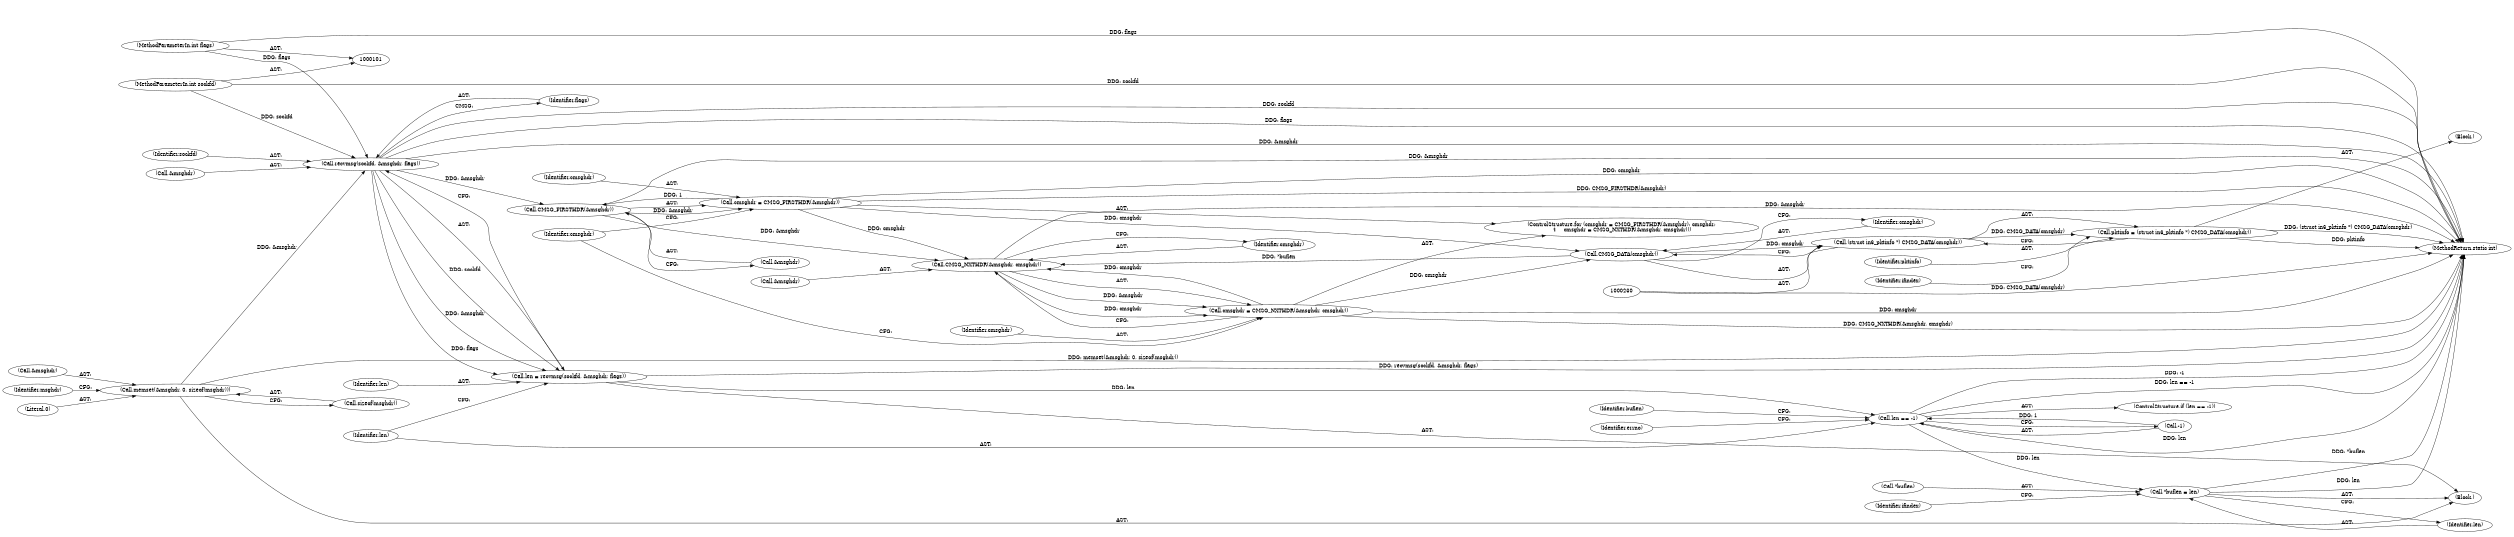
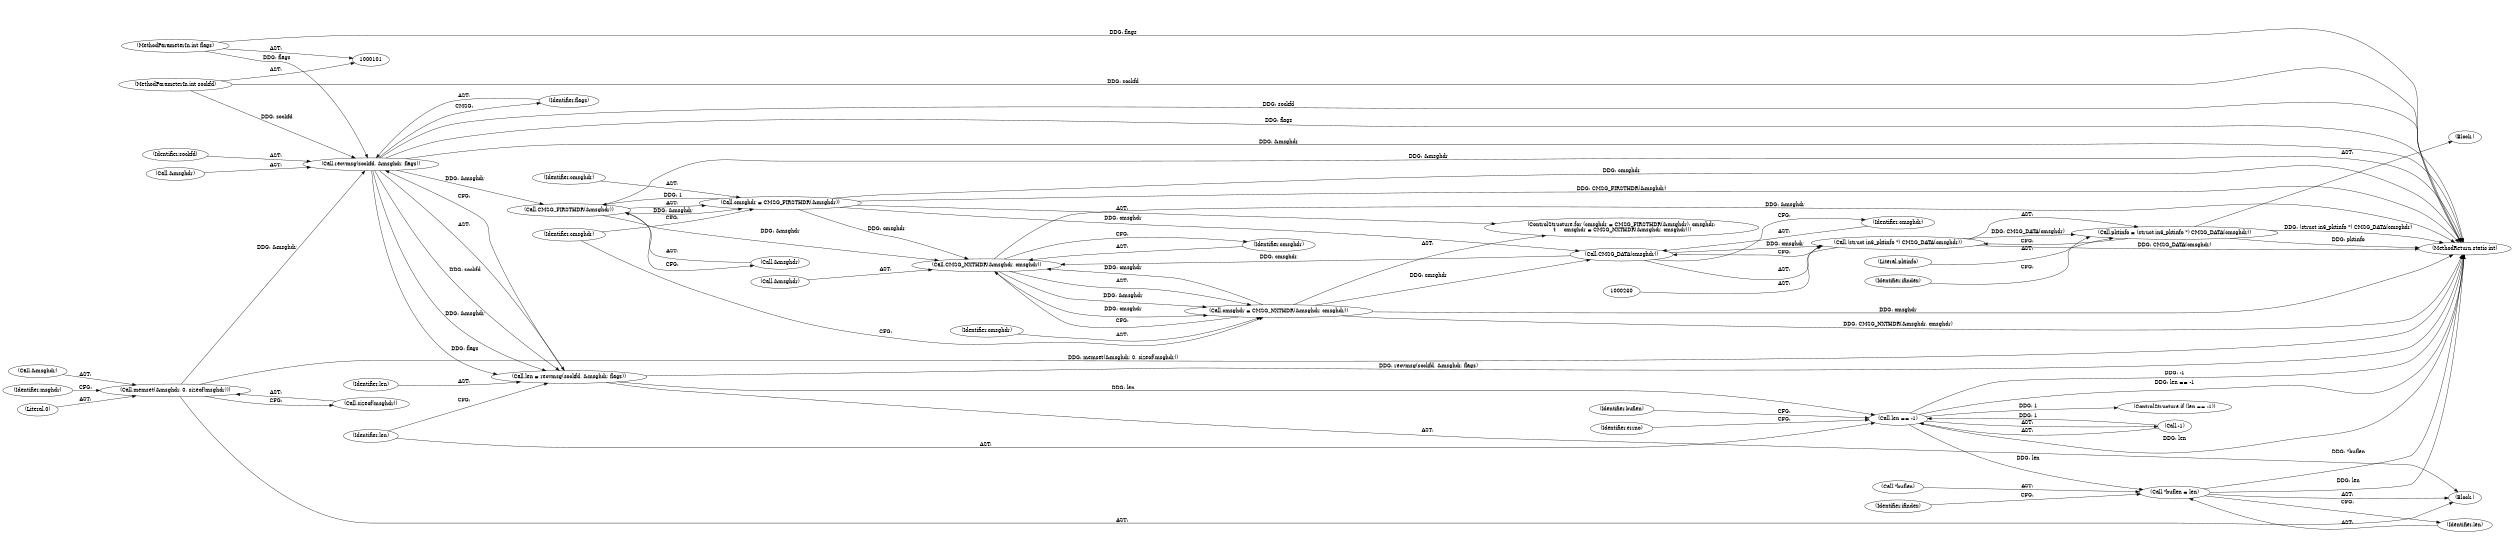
  digraph {
    rankdir=LR
    n1 [label="(Call,recvmsg(sockfd, &msghdr, flags))"]
    n2 [label="(Call,len = recvmsg(sockfd, &msghdr, flags))"]
    n3 [label="(Call,CMSG_FIRSTHDR(&msghdr))"]
    n4 [label="(Identifier,flags)"]
    n5 [label="(MethodReturn,static int)"]
    n6 [label="(Block,)"]
    n7 [label="(Call,len == -1)"]
    n8 [label="(Call,cmsghdr = CMSG_FIRSTHDR(&msghdr))"]
    n9 [label="(Call,CMSG_NXTHDR(&msghdr, cmsghdr))"]
    n10 [label="(Call,&msghdr)"]
    n11 [label="(MethodParameterIn,int sockfd)"]
    1000101
    n13 [label="(Call,memset(&msghdr, 0, sizeof(msghdr)))"]
    n14 [label="(Call,sizeof(msghdr))"]
    n15 [label="(MethodParameterIn,int flags)"]
    n16 [label="(Call,*buflen = len)"]
    n17 [label="(ControlStructure,if (len == -1))"]
    n18 [label="(Call,-1)"]
    n19 [label="(Identifier,len)"]
    n20 [label="(Call,CMSG_DATA(cmsghdr))"]
    n21 [label="(ControlStructure,for (cmsghdr = CMSG_FIRSTHDR(&msghdr); cmsghdr;\n \t     cmsghdr = CMSG_NXTHDR(&msghdr, cmsghdr)))"]
    n22 [label="(Call,cmsghdr = CMSG_NXTHDR(&msghdr, cmsghdr))"]
    n23 [label="(Identifier,cmsghdr)"]
    n24 [label="(Call,(struct in6_pktinfo *) CMSG_DATA(cmsghdr))"]
    n25 [label="(Identifier,cmsghdr)"]
    n26 [label="(Call,pktinfo = (struct in6_pktinfo *) CMSG_DATA(cmsghdr))"]
    n27 [label="(Block,)"]
    n28 [label="(Identifier,ifindex)"]
    n29 [label="(Identifier,ifindex)"]
    n30 [label="(Identifier,len)"]
    n31 [label="(Call,&msghdr)"]
-   n32 [label="(Identifier,pktinfo)"]
+   n32 [label="(Literal,pktinfo)"]
    n33 [label="(Call,&msghdr)"]
    n34 [label="(Call,*buflen)"]
    n35 [label="(Identifier,buflen)"]
    n36 [label="(Identifier,sockfd)"]
    n37 [label="(Call,&msghdr)"]
    n38 [label="(Identifier,cmsghdr)"]
    n39 [label="(Identifier,len)"]
    n40 [label="(Identifier,errno)"]
    n41 [label="(Identifier,msghdr)"]
    n42 [label="(Identifier,cmsghdr)"]
    n43 [label="(Literal,0)"]
    n44 [label="(Identifier,cmsghdr)"]
    1000230
    n1 -> n2 [label="AST: "]
    n1 -> n2 [label="DDG: sockfd"]
    n1 -> n2 [label="DDG: &msghdr"]
    n1 -> n2 [label="DDG: flags"]
    n1 -> n3 [label="DDG: &msghdr"]
    n1 -> n4 [label="CMSG: "]
    n1 -> n5 [label="DDG: sockfd"]
    n1 -> n5 [label="DDG: flags"]
    n1 -> n5 [label="DDG: &msghdr"]
    n2 -> n1 [label="CFG: "]
    n2 -> n5 [label="DDG: recvmsg(sockfd, &msghdr, flags)"]
    n2 -> n6 [label="AST: "]
    n2 -> n7 [label="DDG: len"]
    n3 -> n5 [label="DDG: &msghdr"]
    n3 -> n8 [label="AST: "]
    n3 -> n8 [label="DDG: &msghdr"]
    n3 -> n9 [label="DDG: &msghdr"]
    n3 -> n10 [label="CFG: "]
    n4 -> n1 [label="AST: "]
    n7 -> n5 [label="DDG: -1"]
    n7 -> n5 [label="DDG: len == -1"]
    n7 -> n5 [label="DDG: len"]
    n7 -> n16 [label="DDG: len"]
-   n7 -> n17 [label="AST: "]
-   n7 -> n18 [label="CFG: "]
+   n7 -> n17 [label="DDG: 1"]
+   n7 -> n18 [label="AST: "]
    n8 -> n3 [label="DDG: 1"]
    n8 -> n5 [label="DDG: CMSG_FIRSTHDR(&msghdr)"]
    n8 -> n5 [label="DDG: cmsghdr"]
    n8 -> n9 [label="DDG: cmsghdr"]
    n8 -> n20 [label="DDG: cmsghdr"]
    n8 -> n21 [label="AST: "]
    n9 -> n5 [label="DDG: &msghdr"]
    n9 -> n22 [label="AST: "]
    n9 -> n22 [label="DDG: &msghdr"]
    n9 -> n22 [label="DDG: cmsghdr"]
    n9 -> n23 [label="CFG: "]
    n10 -> n3 [label="AST: "]
    n11 -> n1 [label="DDG: sockfd"]
    n11 -> n5 [label="DDG: sockfd"]
    n11 -> 1000101 [label="AST: "]
    n13 -> n1 [label="DDG: &msghdr"]
    n13 -> n5 [label="DDG: memset(&msghdr, 0, sizeof(msghdr))"]
    n13 -> n6 [label="AST: "]
    n13 -> n14 [label="CFG: "]
    n14 -> n13 [label="AST: "]
    n15 -> n1 [label="DDG: flags"]
    n15 -> n5 [label="DDG: flags"]
    n15 -> 1000101 [label="AST: "]
    n16 -> n5 [label="DDG: *buflen"]
    n16 -> n5 [label="DDG: len"]
    n16 -> n6 [label="AST: "]
    n16 -> n19 [label="CFG: "]
    n18 -> n7 [label="AST: "]
    n18 -> n7 [label="DDG: 1"]
    n19 -> n16 [label="AST: "]
-   n20 -> n9 [label="DDG: *buflen"]
+   n20 -> n9 [label="DDG: cmsghdr"]
    n20 -> n24 [label="AST: "]
    n20 -> n24 [label="DDG: cmsghdr"]
    n20 -> n25 [label="CFG: "]
    n22 -> n5 [label="DDG: CMSG_NXTHDR(&msghdr, cmsghdr)"]
    n22 -> n5 [label="DDG: cmsghdr"]
    n22 -> n9 [label="CFG: "]
    n22 -> n9 [label="DDG: cmsghdr"]
    n22 -> n20 [label="DDG: cmsghdr"]
    n22 -> n21 [label="AST: "]
    n23 -> n9 [label="AST: "]
-   1000230 -> n5 [label="DDG: CMSG_DATA(cmsghdr)"]
+   n24 -> n5 [label="DDG: CMSG_DATA(cmsghdr)"]
    n24 -> n20 [label="CFG: "]
    n24 -> n26 [label="AST: "]
    n24 -> n26 [label="DDG: CMSG_DATA(cmsghdr)"]
    n25 -> n20 [label="AST: "]
    n26 -> n5 [label="DDG: pktinfo"]
    n26 -> n5 [label="DDG: (struct in6_pktinfo *) CMSG_DATA(cmsghdr)"]
    n26 -> n24 [label="CFG: "]
    n26 -> n27 [label="AST: "]
    n28 -> n16 [label="CFG: "]
    n29 -> n26 [label="CFG: "]
    n30 -> n2 [label="CFG: "]
    n30 -> n7 [label="AST: "]
    n31 -> n13 [label="AST: "]
    n32 -> n26 [label="AST: "]
    n33 -> n9 [label="AST: "]
    n34 -> n16 [label="AST: "]
    n35 -> n7 [label="CFG: "]
    n36 -> n1 [label="AST: "]
    n37 -> n1 [label="AST: "]
    n38 -> n22 [label="AST: "]
    n39 -> n2 [label="AST: "]
    n40 -> n7 [label="CFG: "]
    n41 -> n13 [label="CFG: "]
    n42 -> n8 [label="CFG: "]
    n42 -> n22 [label="CFG: "]
    n43 -> n13 [label="AST: "]
    n44 -> n8 [label="AST: "]
    1000230 -> n24 [label="AST: "]
  }
